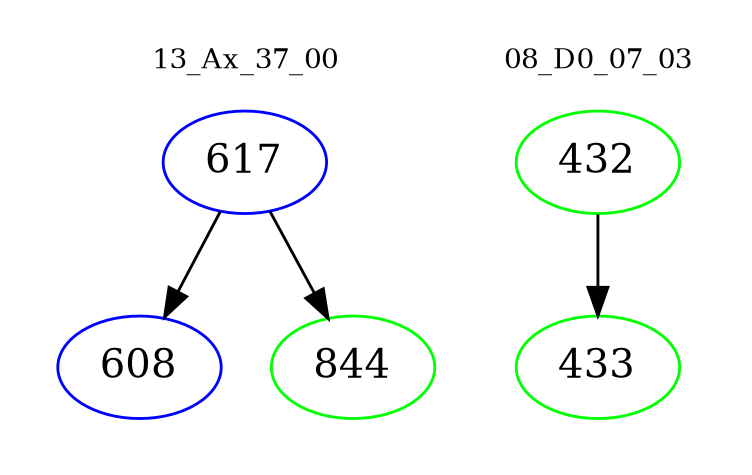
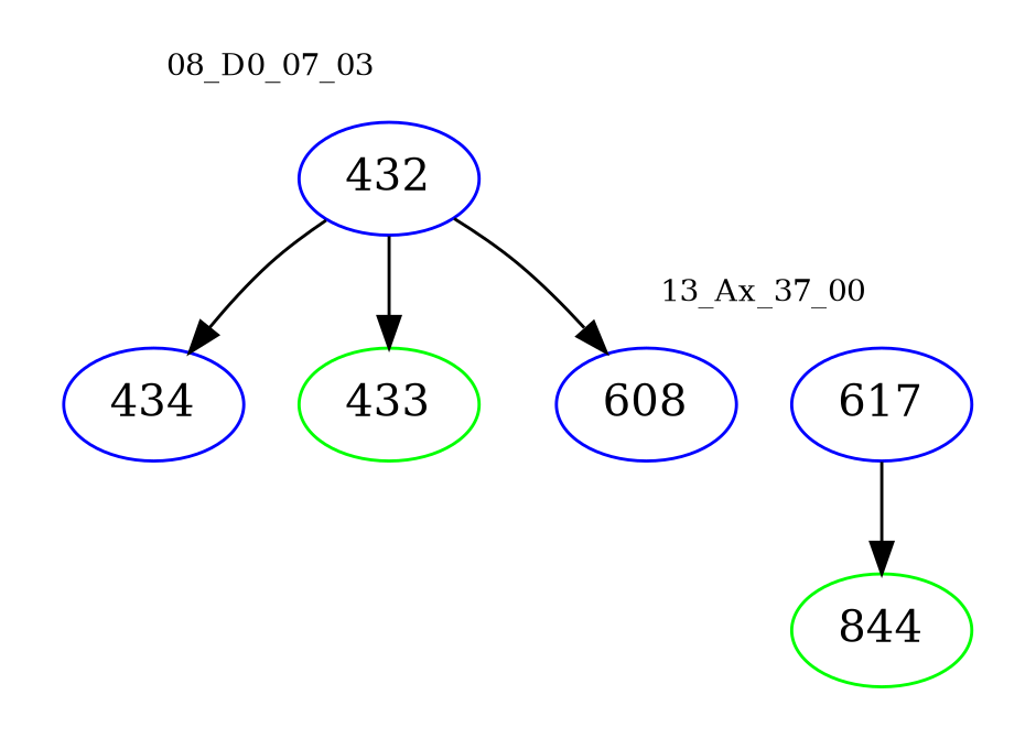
  digraph {
    node [color=blue]
    edge [color=black]
    n1 [label=617]
    n2 [label=608]
    n3 [color=green label=844]
-   n4 [color=green label=432]
+   n4 [label=432]
+   n5 [label=434]
    n6 [color=green label=433]
    subgraph cluster_1 {
      color=white
      fontsize=10
      label="13_Ax_37_00"
      n1
      n2
      n3
    }
    subgraph cluster_2 {
      color=white
      fontsize=10
      label="08_D0_07_03"
      n4
+     n5
      n6
    }
-   n1 -> n2
+   n4 -> n2
    n1 -> n3
+   n4 -> n5
    n4 -> n6
  }
